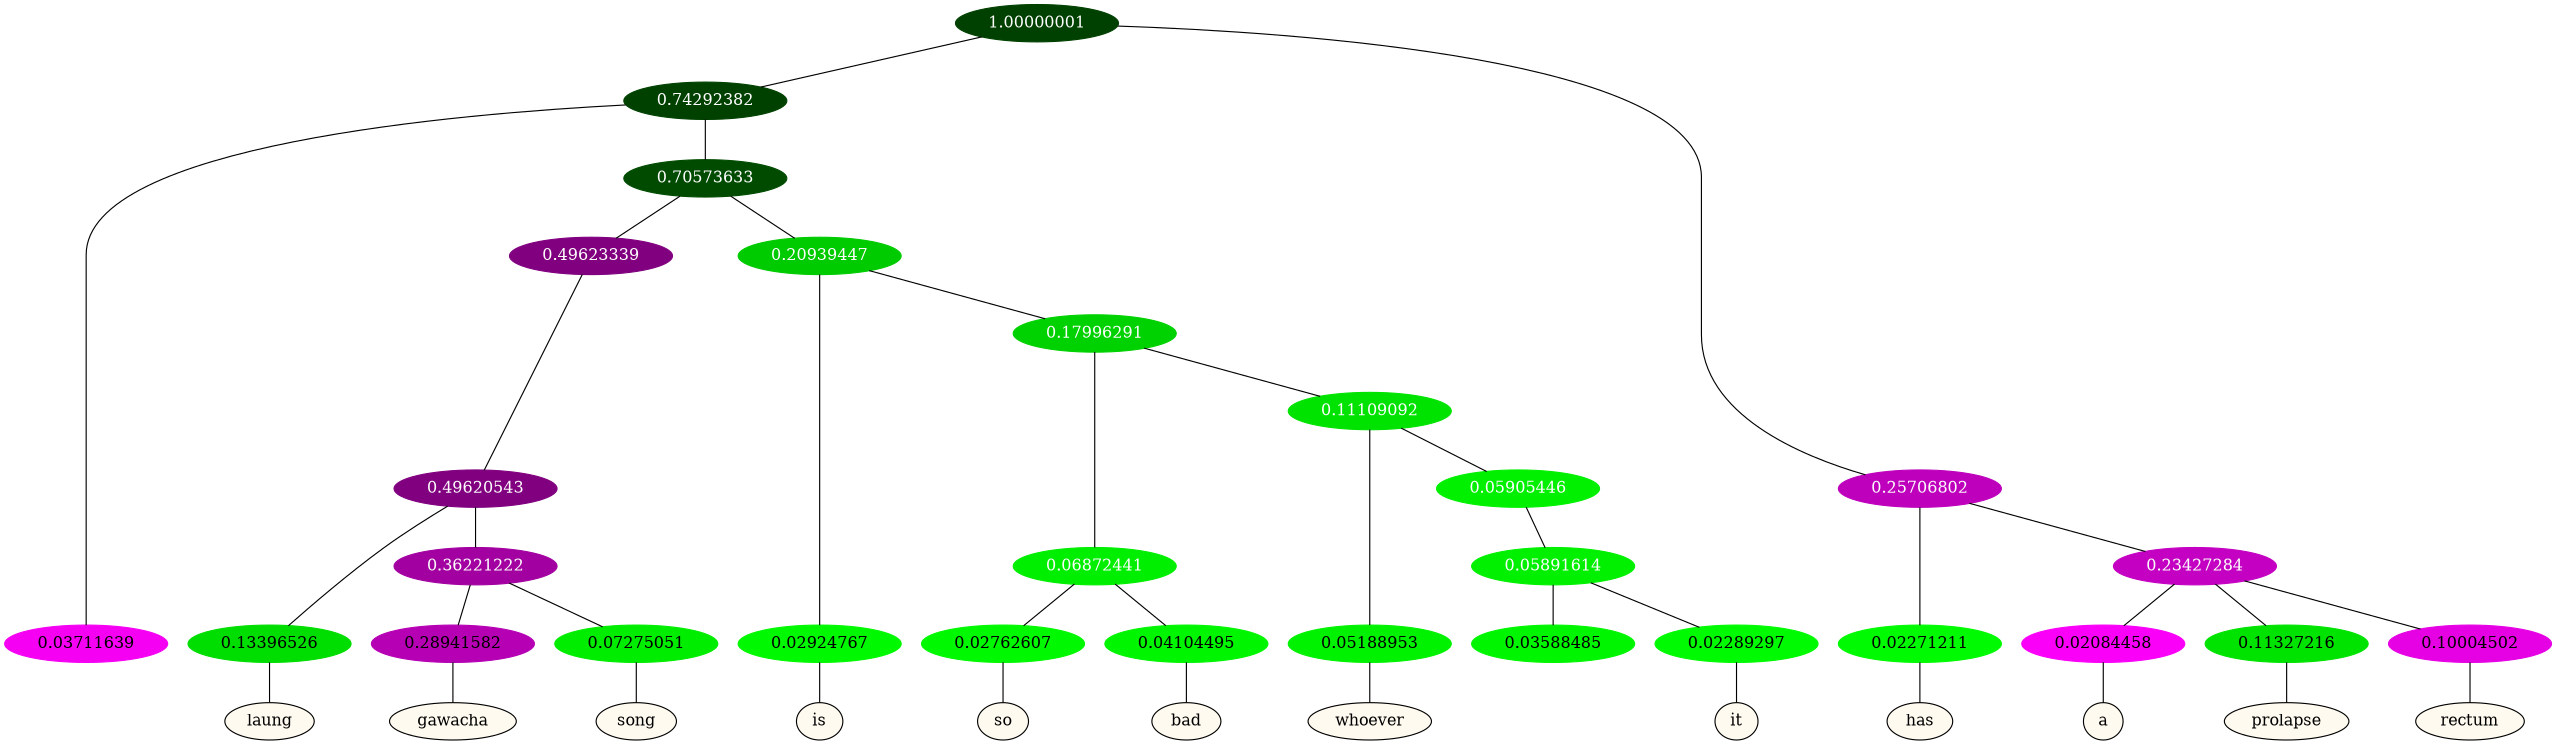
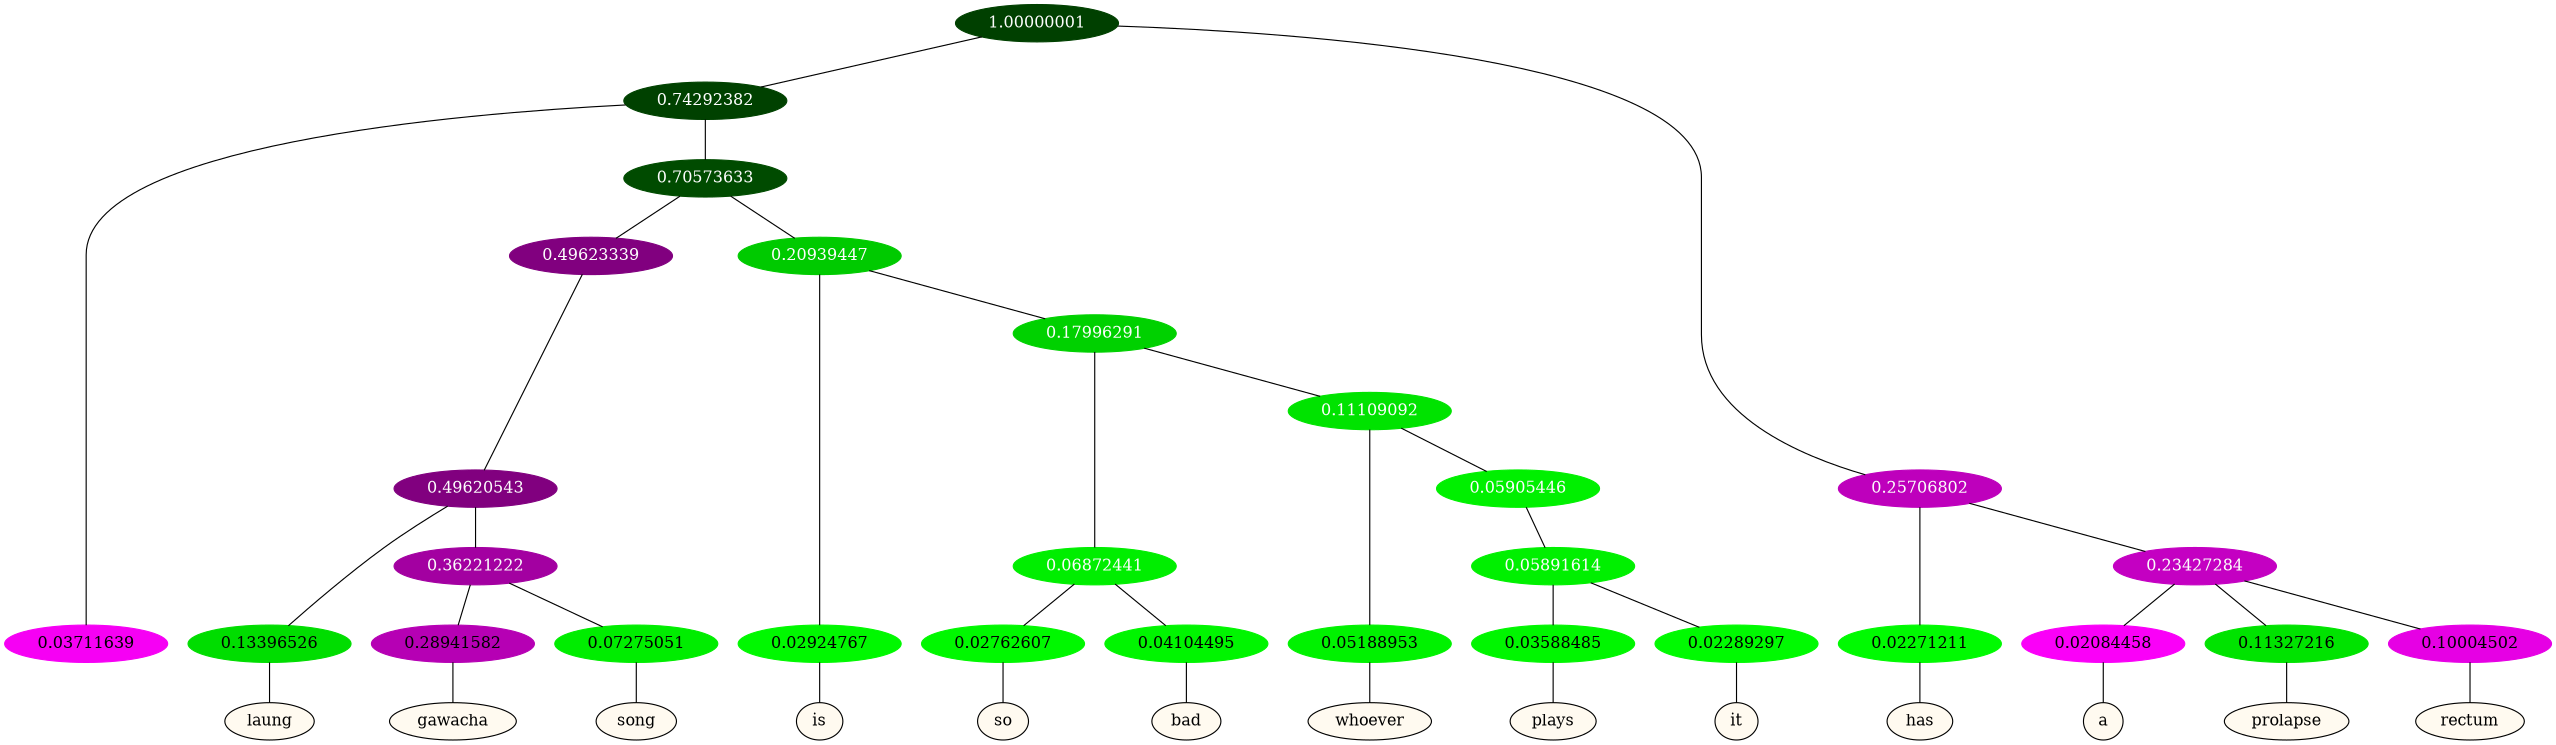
  graph {
    node [color=black format=png nodesep=0.001 ordering=out overlap_scaling=0.01 ranksep=0.001 style=filled fontcolor=black]
    n1 [fillcolor=floralwhite height=0.15 label=laung style="filled,solid" width=0.15 fontcolor=""]
    n2 [fillcolor=floralwhite height=0.15 label=gawacha style="filled,solid" width=0.15 fontcolor=""]
    n3 [fillcolor=floralwhite height=0.15 label=song style="filled,solid" width=0.15 fontcolor=""]
    n4 [fillcolor=floralwhite height=0.15 label=is style="filled,solid" width=0.15 fontcolor=""]
    n5 [fillcolor=floralwhite height=0.15 label=so style="filled,solid" width=0.15 fontcolor=""]
    n6 [fillcolor=floralwhite height=0.15 label=bad style="filled,solid" width=0.15 fontcolor=""]
    n7 [fillcolor=floralwhite height=0.15 label=whoever style="filled,solid" width=0.15 fontcolor=""]
+   n8 [fillcolor=floralwhite height=0.15 label=plays style="filled,solid" width=0.15 fontcolor=""]
    n9 [fillcolor=floralwhite height=0.15 label=it style="filled,solid" width=0.15 fontcolor=""]
    n10 [fillcolor=floralwhite height=0.15 label=has style="filled,solid" width=0.15 fontcolor=""]
    n11 [fillcolor=floralwhite height=0.15 label=a style="filled,solid" width=0.15 fontcolor=""]
    n12 [fillcolor=floralwhite height=0.15 label=prolapse style="filled,solid" width=0.15 fontcolor=""]
    n13 [fillcolor=floralwhite height=0.15 label=rectum style="filled,solid" width=0.15 fontcolor=""]
    n14 [color="0.835 1.000 0.963" height=0.15 label=0.03711639 width=0.15]
    n15 [color="0.334 1.000 0.866" height=0.15 label=0.13396526 width=0.15]
    n16 [color="0.835 1.000 0.711" height=0.15 label=0.28941582 width=0.15]
    n17 [color="0.334 1.000 0.927" height=0.15 label=0.07275051 width=0.15]
    n18 [color="0.334 1.000 0.971" height=0.15 label=0.02924767 width=0.15]
    n19 [color="0.334 1.000 0.972" height=0.15 label=0.02762607 width=0.15]
    n20 [color="0.334 1.000 0.959" height=0.15 label=0.04104495 width=0.15]
    n21 [color="0.334 1.000 0.948" height=0.15 label=0.05188953 width=0.15]
    n22 [color="0.334 1.000 0.964" height=0.15 label=0.03588485 width=0.15]
    n23 [color="0.334 1.000 0.977" height=0.15 label=0.02289297 width=0.15]
    n24 [color="0.334 1.000 0.977" height=0.15 label=0.02271211 width=0.15]
    n25 [color="0.835 1.000 0.979" height=0.15 label=0.02084458 width=0.15]
    n26 [color="0.334 1.000 0.887" height=0.15 label=0.11327216 width=0.15]
    n27 [color="0.835 1.000 0.900" height=0.15 label=0.10004502 width=0.15]
    n28 [color="0.334 1.000 0.250" fontcolor=grey99 height=0.15 label=1.00000001 width=0.15]
    n29 [color="0.334 1.000 0.257" fontcolor=grey99 height=0.15 label=0.74292382 width=0.15]
    n30 [color="0.835 1.000 0.743" fontcolor=grey99 height=0.15 label=0.25706802 width=0.15]
    n31 [color="0.334 1.000 0.294" fontcolor=grey99 height=0.15 label=0.70573633 width=0.15]
    n32 [color="0.835 1.000 0.766" fontcolor=grey99 height=0.15 label=0.23427284 width=0.15]
    n33 [color="0.835 1.000 0.504" fontcolor=grey99 height=0.15 label=0.49623339 width=0.15]
    n34 [color="0.334 1.000 0.791" fontcolor=grey99 height=0.15 label=0.20939447 width=0.15]
    n35 [color="0.835 1.000 0.504" fontcolor=grey99 height=0.15 label=0.49620543 width=0.15]
    n36 [color="0.334 1.000 0.820" fontcolor=grey99 height=0.15 label=0.17996291 width=0.15]
    n37 [color="0.835 1.000 0.638" fontcolor=grey99 height=0.15 label=0.36221222 width=0.15]
    n38 [color="0.334 1.000 0.931" fontcolor=grey99 height=0.15 label=0.06872441 width=0.15]
    n39 [color="0.334 1.000 0.889" fontcolor=grey99 height=0.15 label=0.11109092 width=0.15]
    n40 [color="0.334 1.000 0.941" fontcolor=grey99 height=0.15 label=0.05905446 width=0.15]
    n41 [color="0.334 1.000 0.941" fontcolor=grey99 height=0.15 label=0.05891614 width=0.15]
    subgraph sub_1 {
      rank=same
      n1
      n2
      n3
      n4
      n5
      n6
      n7
+     n8
      n9
      n10
      n11
      n12
      n13
    }
    subgraph sub_2 {
      rank=same
      n14
      n15
      n16
      n17
      n18
      n19
      n20
      n21
      n22
      n23
      n24
      n25
      n26
      n27
    }
    n15 -- n1
    n16 -- n2
    n17 -- n3
    n18 -- n4
    n19 -- n5
    n20 -- n6
    n21 -- n7
+   n22 -- n8
    n23 -- n9
    n24 -- n10
    n25 -- n11
    n26 -- n12
    n27 -- n13
    n28 -- n29
    n28 -- n30
    n29 -- n14
    n29 -- n31
    n30 -- n24
    n30 -- n32
    n31 -- n33
    n31 -- n34
    n32 -- n25
    n32 -- n26
    n32 -- n27
    n33 -- n35
    n34 -- n18
    n34 -- n36
    n35 -- n15
    n35 -- n37
    n36 -- n38
    n36 -- n39
    n37 -- n16
    n37 -- n17
    n38 -- n19
    n38 -- n20
    n39 -- n21
    n39 -- n40
    n40 -- n41
    n41 -- n22
    n41 -- n23
  }
